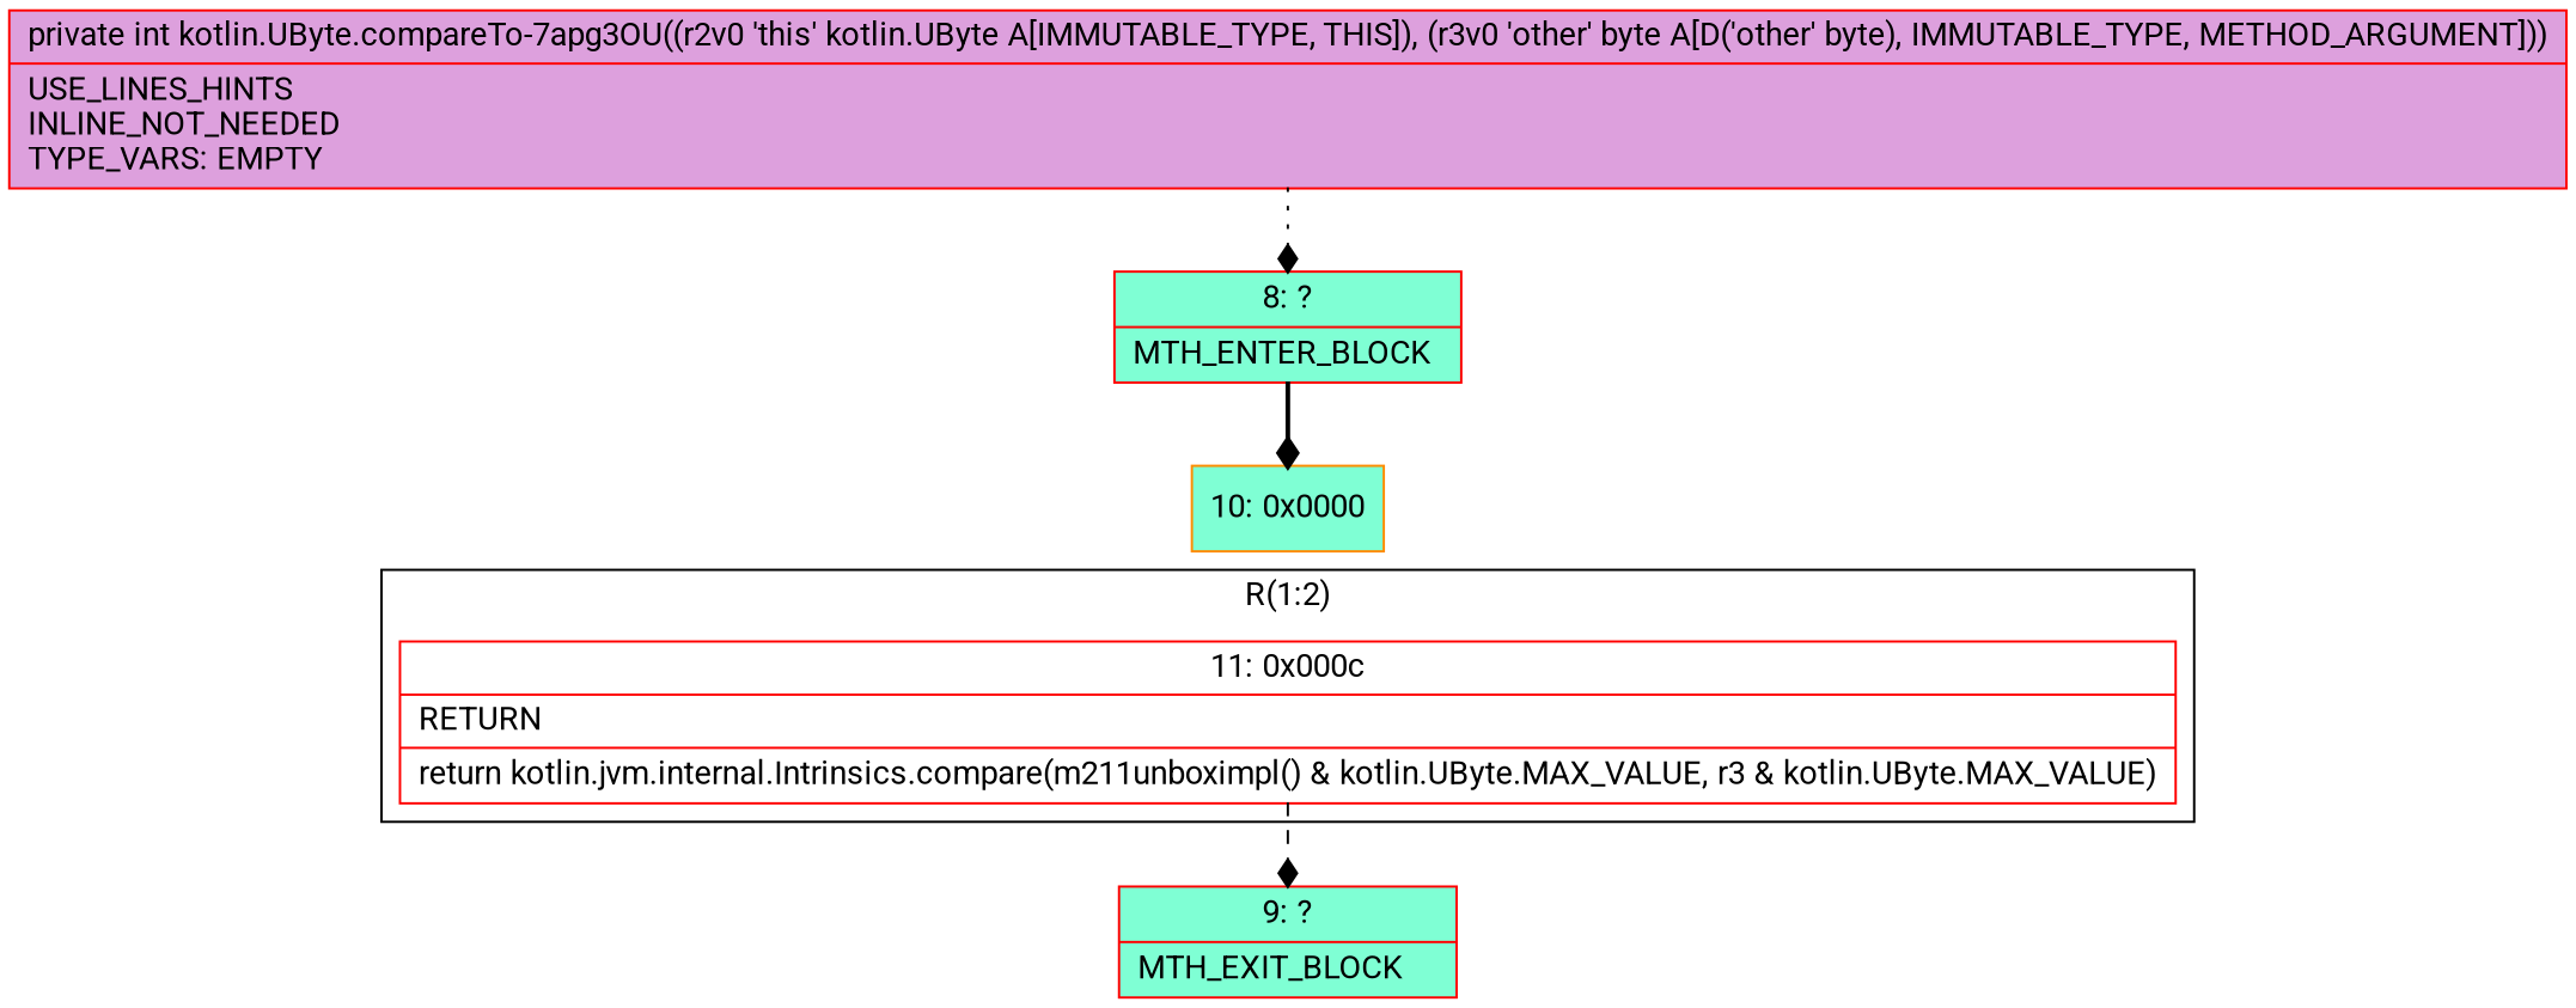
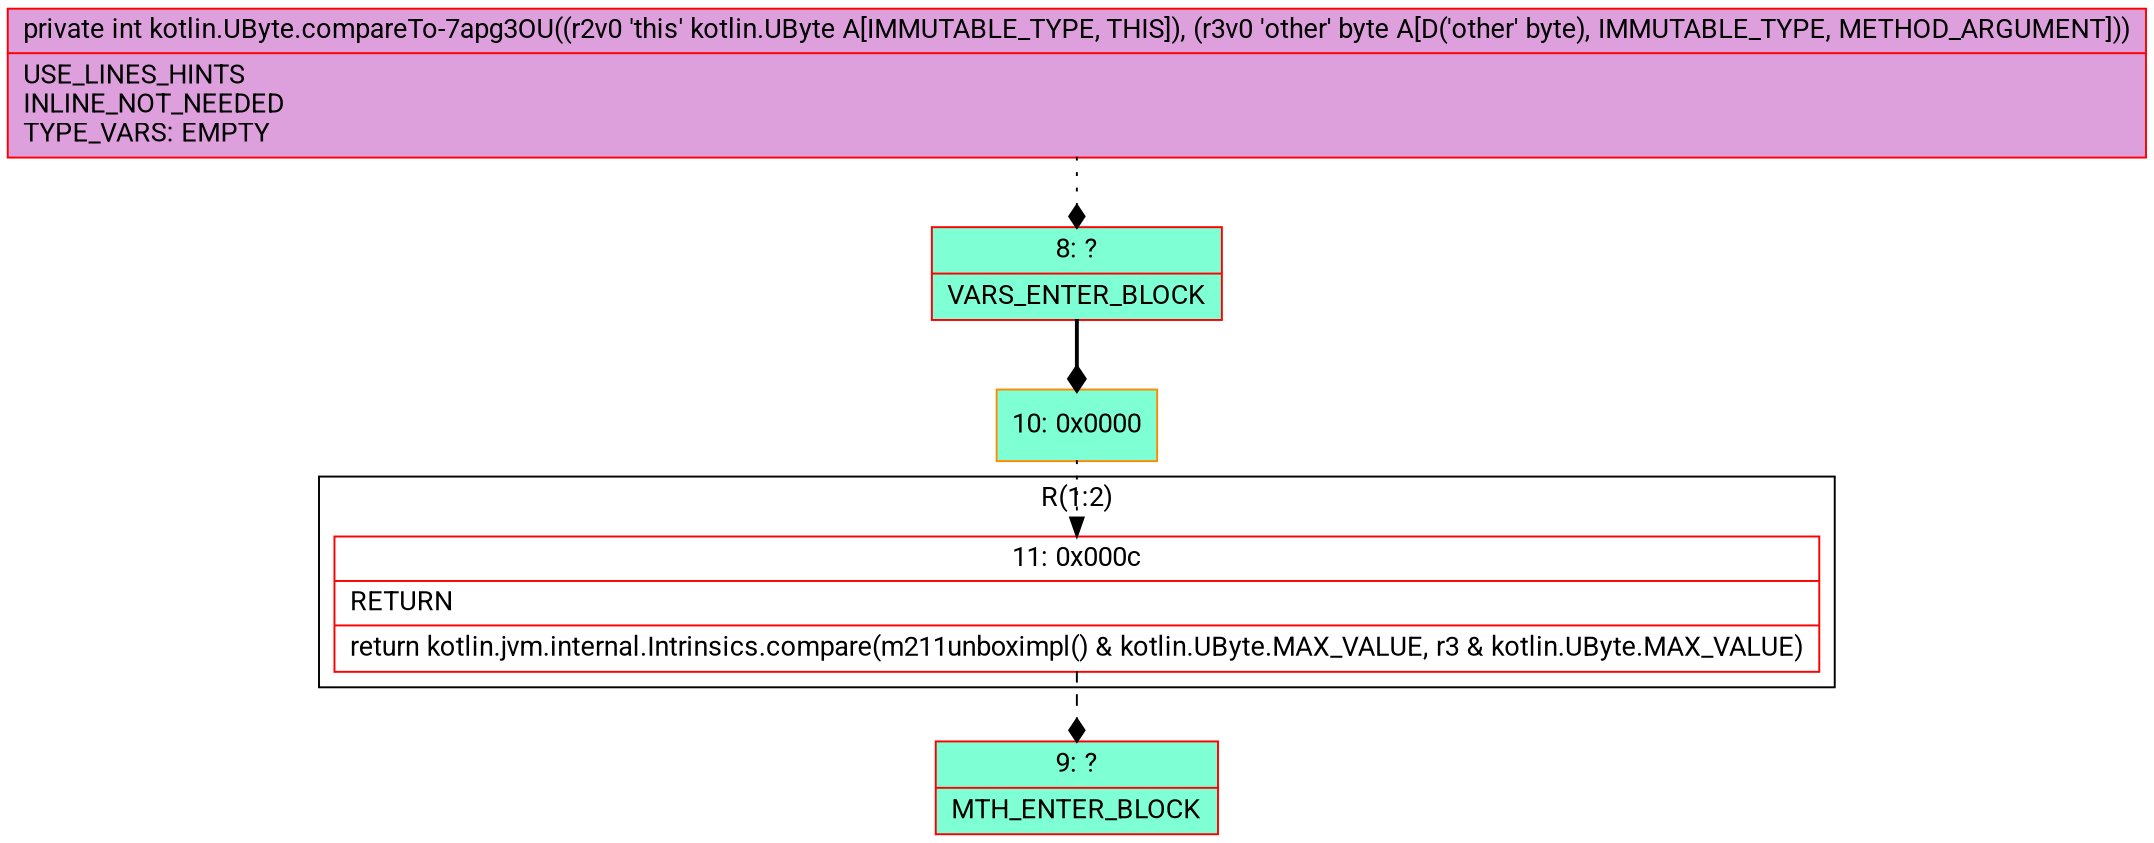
  digraph {
    fontname=Roboto
    node [color=red fillcolor=aquamarine fontname=Roboto shape=record style=filled]
    edge [arrowhead=diamond fontname=Roboto style=dotted]
    n1 [fillcolor=white label="{11\:\ 0x000c|RETURN\l|return kotlin.jvm.internal.Intrinsics.compare(m211unboximpl() & kotlin.UByte.MAX_VALUE, r3 & kotlin.UByte.MAX_VALUE)\l}"]
-   n2 [label="{9\:\ ?|MTH_EXIT_BLOCK\l}"]
-   n3 [label="{8\:\ ?|MTH_ENTER_BLOCK\l}"]
+   n2 [label="{9\:\ ?|MTH_ENTER_BLOCK\l}"]
+   n3 [label="{8\:\ ?|VARS_ENTER_BLOCK\l}"]
    n4 [color=darkorange label="{10\:\ 0x0000}"]
    n5 [fillcolor=plum label="{private int kotlin.UByte.compareTo\-7apg3OU((r2v0 'this' kotlin.UByte A[IMMUTABLE_TYPE, THIS]), (r3v0 'other' byte A[D('other' byte), IMMUTABLE_TYPE, METHOD_ARGUMENT]))  | USE_LINES_HINTS\lINLINE_NOT_NEEDED\lTYPE_VARS: EMPTY\l}"]
    subgraph cluster_1 {
      label="R(1:2)"
      n1
    }
    n1 -> n2 [style=dashed]
    n3 -> n4 [style=bold]
+   n4 -> n1 [arrowhead=normal]
    n5 -> n3
  }
